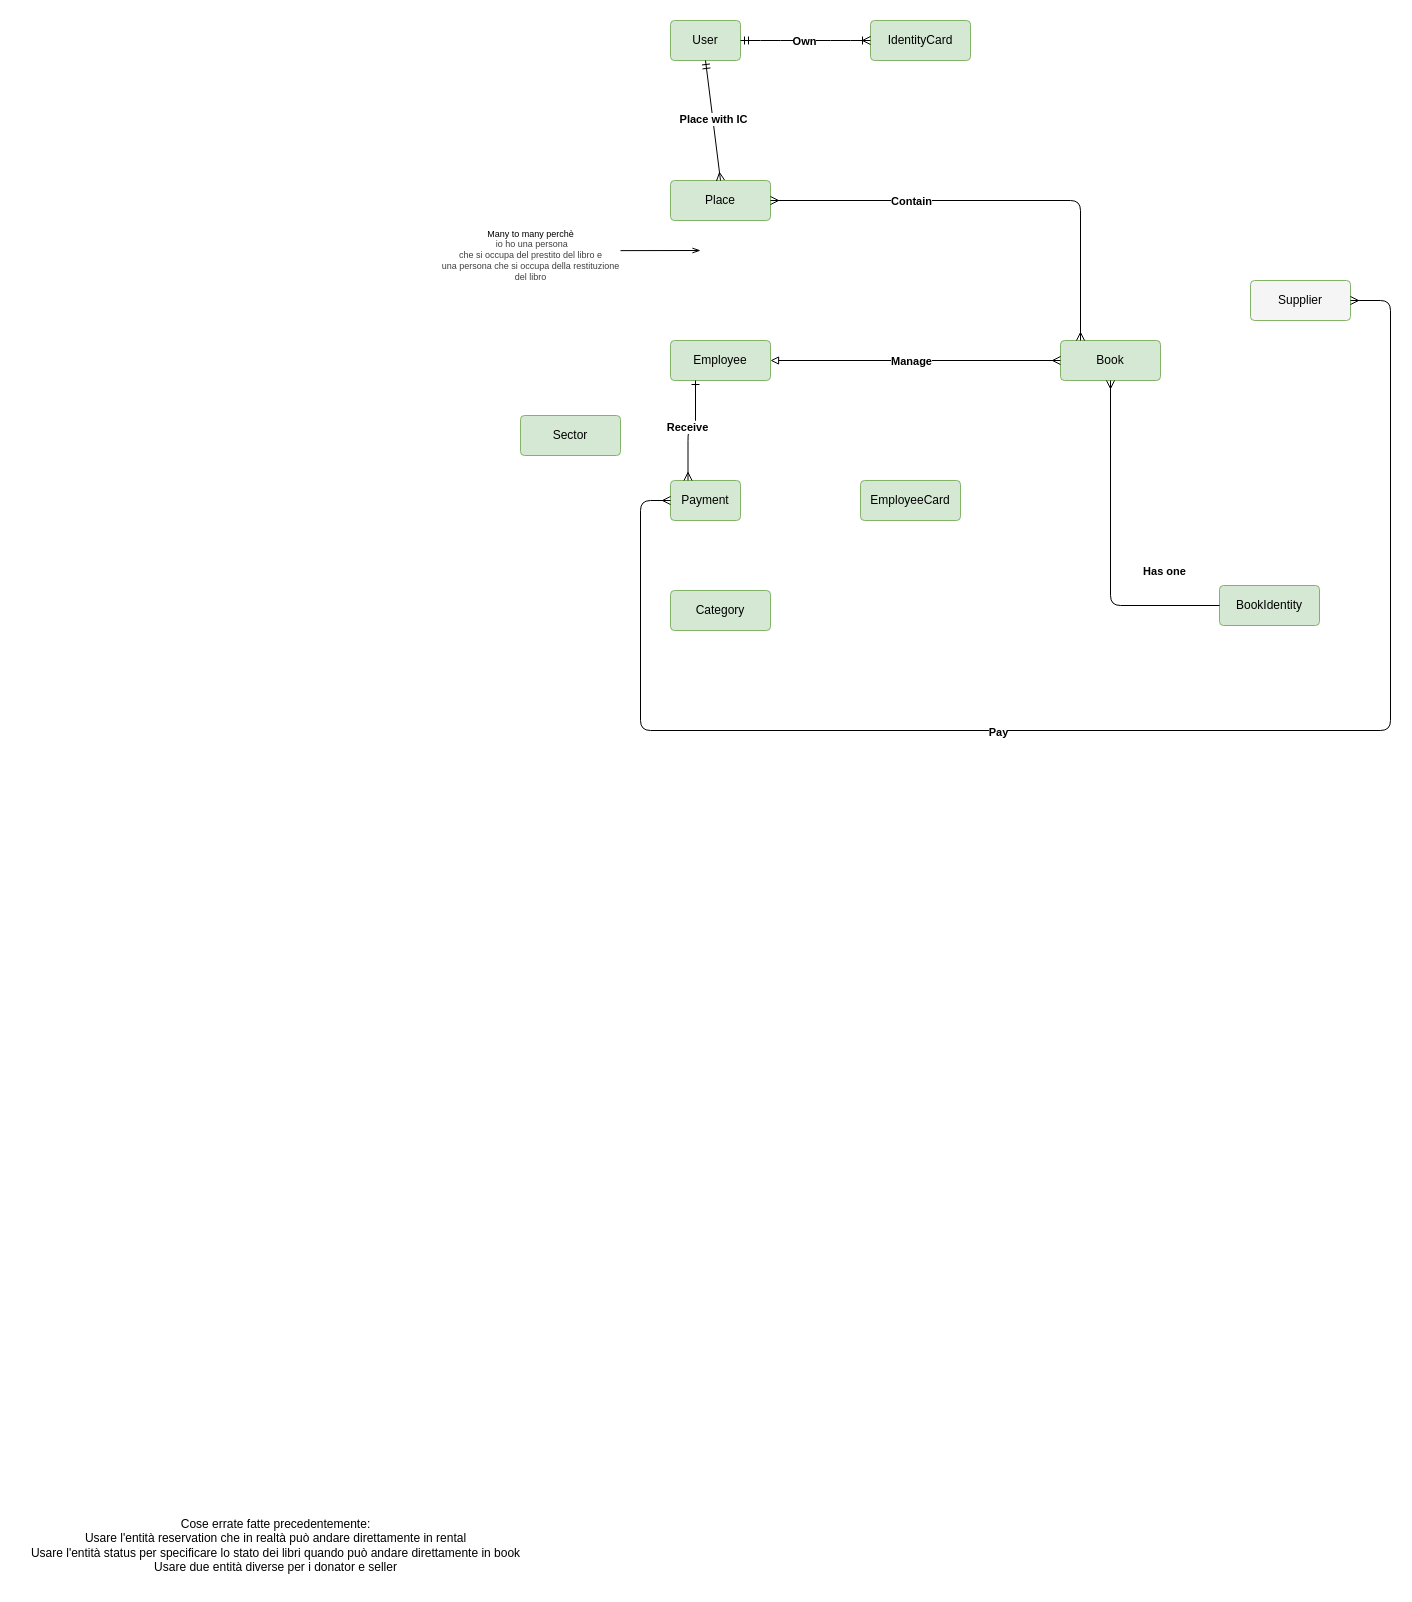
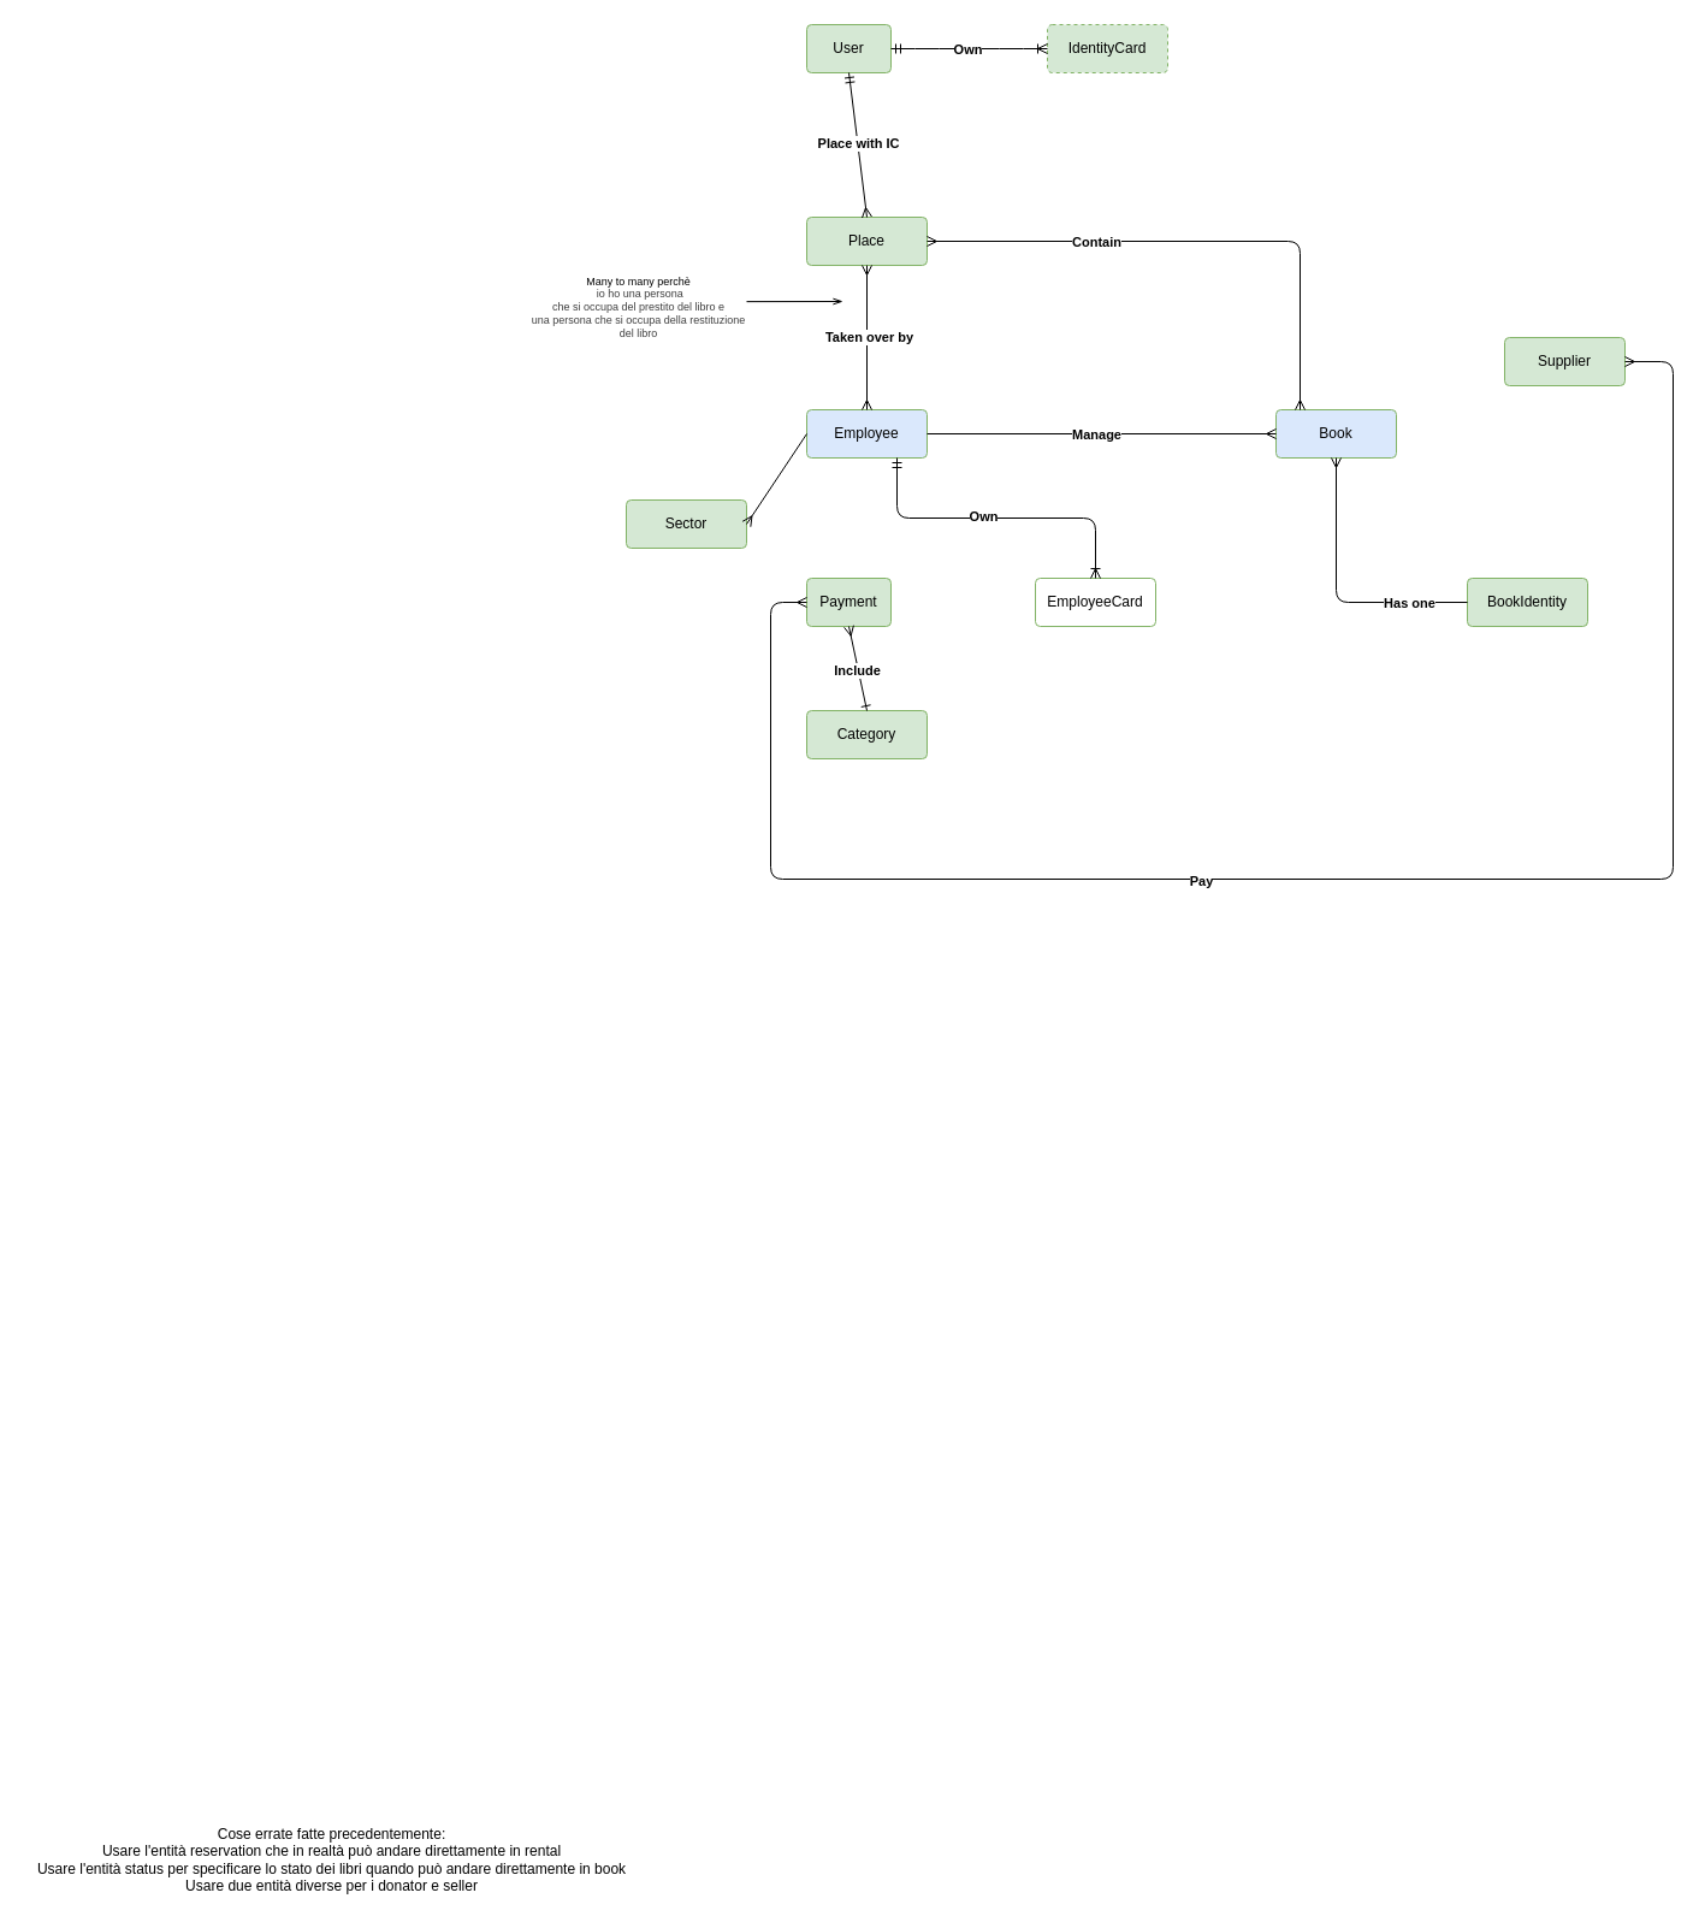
  <mxCell id="0" />
  <mxCell id="1" parent="0" />
- <mxCell id="2" value="Employee" style="rounded=1;arcSize=10;whiteSpace=wrap;html=1;align=center;fillColor=#d5e8d4;strokeColor=#82b366;" parent="1" vertex="1"><mxGeometry x="670" y="340" width="100" height="40" as="geometry" /></mxCell>
+ <mxCell id="2" value="Employee" style="rounded=1;arcSize=10;whiteSpace=wrap;html=1;align=center;fillColor=#dae8fc;strokeColor=#82b366;" parent="1" vertex="1"><mxGeometry x="670" y="340" width="100" height="40" as="geometry" /></mxCell>
  <mxCell id="3" value="Payment" style="rounded=1;arcSize=10;whiteSpace=wrap;html=1;align=center;fillColor=#d5e8d4;strokeColor=#82b366;" parent="1" vertex="1"><mxGeometry x="670" y="480" width="70" height="40" as="geometry" /></mxCell>
- <mxCell id="4" value="Book" style="rounded=1;arcSize=10;whiteSpace=wrap;html=1;align=center;fillColor=#d5e8d4;strokeColor=#82b366;" parent="1" vertex="1"><mxGeometry x="1060" y="340" width="100" height="40" as="geometry" /></mxCell>
+ <mxCell id="4" value="Book" style="rounded=1;arcSize=10;whiteSpace=wrap;html=1;align=center;fillColor=#dae8fc;strokeColor=#82b366;" parent="1" vertex="1"><mxGeometry x="1060" y="340" width="100" height="40" as="geometry" /></mxCell>
  <mxCell id="5" value="Place" style="rounded=1;arcSize=10;whiteSpace=wrap;html=1;align=center;fillColor=#d5e8d4;strokeColor=#82b366;" parent="1" vertex="1"><mxGeometry x="670" y="180" width="100" height="40" as="geometry" /></mxCell>
  <mxCell id="6" value="User" style="rounded=1;arcSize=10;whiteSpace=wrap;html=1;align=center;fillColor=#d5e8d4;strokeColor=#82b366;" parent="1" vertex="1"><mxGeometry x="670" y="20" width="70" height="40" as="geometry" /></mxCell>
- <mxCell id="7" value="IdentityCard" style="rounded=1;arcSize=10;whiteSpace=wrap;html=1;align=center;fillColor=#d5e8d4;strokeColor=#82b366;" parent="1" vertex="1"><mxGeometry x="870" y="20" width="100" height="40" as="geometry" /></mxCell>
- <mxCell id="8" value="EmployeeCard" style="rounded=1;arcSize=10;whiteSpace=wrap;html=1;align=center;fillColor=#d5e8d4;strokeColor=#82b366;" parent="1" vertex="1"><mxGeometry x="860" y="480" width="100" height="40" as="geometry" /></mxCell>
+ <mxCell id="7" value="IdentityCard" style="rounded=1;arcSize=10;whiteSpace=wrap;html=1;align=center;fillColor=#d5e8d4;strokeColor=#82b366;dashed=1;" parent="1" vertex="1"><mxGeometry x="870" y="20" width="100" height="40" as="geometry" /></mxCell>
+ <mxCell id="8" value="EmployeeCard" style="rounded=1;arcSize=10;whiteSpace=wrap;html=1;align=center;fillColor=#ffffff;strokeColor=#82b366;" parent="1" vertex="1"><mxGeometry x="860" y="480" width="100" height="40" as="geometry" /></mxCell>
  <mxCell id="9" value="Category" style="rounded=1;arcSize=10;whiteSpace=wrap;html=1;align=center;fillColor=#d5e8d4;strokeColor=#82b366;" parent="1" vertex="1"><mxGeometry x="670" y="590" width="100" height="40" as="geometry" /></mxCell>
  <mxCell id="10" value="" style="edgeStyle=entityRelationEdgeStyle;fontSize=12;html=1;endArrow=ERoneToMany;exitX=1;exitY=0.5;exitDx=0;exitDy=0;entryX=0;entryY=0.5;entryDx=0;entryDy=0;startArrow=ERmandOne;startFill=0;rounded=1;" parent="1" source="6" target="7" edge="1"><mxGeometry width="100" height="100" relative="1" as="geometry"><mxPoint x="1250" y="-70.5" as="sourcePoint" /><mxPoint x="1340" y="-70.5" as="targetPoint" /></mxGeometry></mxCell>
  <mxCell id="11" value="Own" style="edgeLabel;html=1;align=center;verticalAlign=middle;resizable=0;points=[];fontStyle=1;rounded=1;" parent="10" vertex="1" connectable="0"><mxGeometry x="-0.098" relative="1" as="geometry"><mxPoint x="4" as="offset" /></mxGeometry></mxCell>
- <mxCell id="14" value="" style="endArrow=ERmany;html=1;rounded=1;exitX=0.25;exitY=1;exitDx=0;exitDy=0;startArrow=ERone;startFill=0;edgeStyle=orthogonalEdgeStyle;endFill=0;entryX=0.25;entryY=0;entryDx=0;entryDy=0;" parent="1" source="2" target="3" edge="1"><mxGeometry relative="1" as="geometry"><mxPoint x="770" y="235" as="sourcePoint" /><mxPoint x="740" y="450" as="targetPoint" /></mxGeometry></mxCell>
- <mxCell id="15" value="Receive" style="edgeLabel;html=1;align=center;verticalAlign=middle;resizable=0;points=[];fontStyle=1;rounded=1;" parent="14" vertex="1" connectable="0"><mxGeometry x="0.167" relative="1" as="geometry"><mxPoint x="-1" y="-9" as="offset" /></mxGeometry></mxCell>
- <mxCell id="18" value="BookIdentity" style="rounded=1;arcSize=10;whiteSpace=wrap;html=1;align=center;fillColor=#d5e8d4;strokeColor=#82b366;" parent="1" vertex="1"><mxGeometry x="1219" y="585" width="100" height="40" as="geometry" /></mxCell>
+ <mxCell id="12" value="" style="fontSize=12;html=1;endArrow=ERoneToMany;entryX=0.5;entryY=0;entryDx=0;entryDy=0;edgeStyle=orthogonalEdgeStyle;exitX=0.75;exitY=1;exitDx=0;exitDy=0;startArrow=ERmandOne;startFill=0;rounded=1;" parent="1" source="2" target="8" edge="1"><mxGeometry width="100" height="100" relative="1" as="geometry"><mxPoint x="920" y="285" as="sourcePoint" /><mxPoint x="980" y="284.5" as="targetPoint" /></mxGeometry></mxCell>
+ <mxCell id="13" value="Own" style="edgeLabel;html=1;align=center;verticalAlign=middle;resizable=0;points=[];fontStyle=1;rounded=1;" parent="12" vertex="1" connectable="0"><mxGeometry x="-0.089" y="3" relative="1" as="geometry"><mxPoint y="1" as="offset" /></mxGeometry></mxCell>
+ <mxCell id="16" value="" style="endArrow=ERmany;html=1;rounded=1;endFill=0;startArrow=ERone;startFill=0;entryX=0.5;entryY=1;entryDx=0;entryDy=0;exitX=0.5;exitY=0;exitDx=0;exitDy=0;" parent="1" source="9" target="3" edge="1"><mxGeometry relative="1" as="geometry"><mxPoint x="870" y="500" as="sourcePoint" /><mxPoint x="810" y="540" as="targetPoint" /></mxGeometry></mxCell>
+ <mxCell id="17" value="Include" style="edgeLabel;html=1;align=center;verticalAlign=middle;resizable=0;points=[];fontStyle=1;rounded=1;" parent="16" vertex="1" connectable="0"><mxGeometry x="-0.035" y="2" relative="1" as="geometry"><mxPoint x="1" as="offset" /></mxGeometry></mxCell>
+ <mxCell id="18" value="BookIdentity" style="rounded=1;arcSize=10;whiteSpace=wrap;html=1;align=center;fillColor=#d5e8d4;strokeColor=#82b366;" parent="1" vertex="1"><mxGeometry x="1219" y="480" width="100" height="40" as="geometry" /></mxCell>
  <mxCell id="19" value="" style="endArrow=none;html=1;rounded=1;entryX=0;entryY=0.5;entryDx=0;entryDy=0;edgeStyle=orthogonalEdgeStyle;startArrow=ERmany;startFill=0;" parent="1" target="18" edge="1"><mxGeometry relative="1" as="geometry"><mxPoint x="1110" y="380" as="sourcePoint" /><mxPoint x="1050" y="50" as="targetPoint" /><Array as="points"><mxPoint x="1110" y="380" /><mxPoint x="1110" y="500" /></Array></mxGeometry></mxCell>
  <mxCell id="20" value="Has one" style="edgeLabel;html=1;align=center;verticalAlign=middle;resizable=0;points=[];fontStyle=1;rounded=1;" parent="19" vertex="1" connectable="0"><mxGeometry x="0.123" y="2" relative="1" as="geometry"><mxPoint x="51" y="2" as="offset" /></mxGeometry></mxCell>
  <mxCell id="21" value="" style="endArrow=ERmany;html=1;rounded=1;exitX=0.5;exitY=1;exitDx=0;exitDy=0;entryX=0.5;entryY=0;entryDx=0;entryDy=0;endFill=0;startArrow=ERmandOne;startFill=0;" parent="1" source="6" target="5" edge="1"><mxGeometry relative="1" as="geometry"><mxPoint x="930" y="50" as="sourcePoint" /><mxPoint x="1090" y="50" as="targetPoint" /></mxGeometry></mxCell>
  <mxCell id="22" value="Place with IC" style="edgeLabel;html=1;align=center;verticalAlign=middle;resizable=0;points=[];fontStyle=1;rounded=1;" parent="21" vertex="1" connectable="0"><mxGeometry x="-0.018" y="1" relative="1" as="geometry"><mxPoint x="-1" as="offset" /></mxGeometry></mxCell>
  <mxCell id="23" value="" style="endArrow=ERmany;html=1;rounded=1;edgeStyle=orthogonalEdgeStyle;entryX=1;entryY=0.5;entryDx=0;entryDy=0;endFill=0;startArrow=ERmany;startFill=0;" parent="1" target="5" edge="1"><mxGeometry relative="1" as="geometry"><mxPoint x="1080" y="340" as="sourcePoint" /><mxPoint x="790" y="210" as="targetPoint" /><Array as="points"><mxPoint x="1080" y="340" /><mxPoint x="1080" y="200" /></Array></mxGeometry></mxCell>
  <mxCell id="24" value="Contain" style="edgeLabel;html=1;align=center;verticalAlign=middle;resizable=0;points=[];fontStyle=1;rounded=1;" parent="23" vertex="1" connectable="0"><mxGeometry x="-0.021" relative="1" as="geometry"><mxPoint x="-90" as="offset" /></mxGeometry></mxCell>
  <mxCell id="25" value="Sector" style="rounded=1;arcSize=10;whiteSpace=wrap;html=1;align=center;fillColor=#d5e8d4;strokeColor=#82b366;" parent="1" vertex="1"><mxGeometry x="520" y="415" width="100" height="40" as="geometry" /></mxCell>
- <mxCell id="26" value="" style="endArrow=block;html=1;rounded=1;exitX=0;exitY=0.5;exitDx=0;exitDy=0;startArrow=ERmany;startFill=0;endFill=0;entryX=1;entryY=0.5;entryDx=0;entryDy=0;" parent="1" source="4" target="2" edge="1"><mxGeometry relative="1" as="geometry"><mxPoint x="1000" y="50" as="sourcePoint" /><mxPoint x="990" y="330" as="targetPoint" /></mxGeometry></mxCell>
+ <mxCell id="26" value="" style="endArrow=none;html=1;rounded=1;exitX=0;exitY=0.5;exitDx=0;exitDy=0;startArrow=ERmany;startFill=0;endFill=0;entryX=1;entryY=0.5;entryDx=0;entryDy=0;" parent="1" source="4" target="2" edge="1"><mxGeometry relative="1" as="geometry"><mxPoint x="1000" y="50" as="sourcePoint" /><mxPoint x="990" y="330" as="targetPoint" /></mxGeometry></mxCell>
  <mxCell id="27" value="Manage" style="edgeLabel;html=1;align=center;verticalAlign=middle;resizable=0;points=[];fontStyle=1;rounded=1;" parent="26" vertex="1" connectable="0"><mxGeometry x="-0.039" y="-2" relative="1" as="geometry"><mxPoint x="-11" y="2" as="offset" /></mxGeometry></mxCell>
+ <mxCell id="28" value="" style="endArrow=ERmany;html=1;rounded=1;exitX=0.5;exitY=1;exitDx=0;exitDy=0;entryX=0.5;entryY=0;entryDx=0;entryDy=0;endFill=0;startArrow=ERmany;startFill=0;" parent="1" source="5" target="2" edge="1"><mxGeometry relative="1" as="geometry"><mxPoint x="960" y="50" as="sourcePoint" /><mxPoint x="1120" y="50" as="targetPoint" /></mxGeometry></mxCell>
+ <mxCell id="29" value="Taken over by" style="edgeLabel;html=1;align=center;verticalAlign=middle;resizable=0;points=[];fontStyle=1;rounded=1;" parent="28" vertex="1" connectable="0"><mxGeometry x="-0.012" y="1" relative="1" as="geometry"><mxPoint as="offset" /></mxGeometry></mxCell>
  <mxCell id="30" value="&lt;div style=&quot;&quot;&gt;&lt;span style=&quot;background-color: transparent;&quot;&gt;Many to many perchè&lt;/span&gt;&lt;/div&gt;&lt;div style=&quot;color: rgb(63, 63, 63); scrollbar-color: rgb(226, 226, 226) rgb(251, 251, 251);&quot;&gt;&lt;div style=&quot;&quot;&gt;&lt;span style=&quot;background-color: transparent;&quot;&gt;&amp;nbsp;io ho una persona&lt;/span&gt;&lt;/div&gt;&lt;div style=&quot;color: rgb(63, 63, 63); scrollbar-color: rgb(226, 226, 226) rgb(251, 251, 251);&quot;&gt;che si occupa del prestito del libro e&lt;/div&gt;&lt;/div&gt;&lt;div style=&quot;color: rgb(63, 63, 63); scrollbar-color: rgb(226, 226, 226) rgb(251, 251, 251);&quot;&gt;una persona che si occupa della restituzione&lt;/div&gt;&lt;div style=&quot;color: rgb(63, 63, 63); scrollbar-color: rgb(226, 226, 226) rgb(251, 251, 251);&quot;&gt;del libro&lt;/div&gt;" style="text;html=1;align=center;verticalAlign=middle;resizable=0;points=[];autosize=1;strokeColor=none;fillColor=none;fontSize=9;rounded=1;" parent="1" vertex="1"><mxGeometry x="430" y="220" width="200" height="70" as="geometry" /></mxCell>
  <mxCell id="31" value="" style="endArrow=openThin;html=1;rounded=1;exitX=0.998;exitY=0.502;exitDx=0;exitDy=0;exitPerimeter=0;endFill=0;" parent="1" edge="1"><mxGeometry relative="1" as="geometry"><mxPoint x="620" y="250.14" as="sourcePoint" /><mxPoint x="700" y="250" as="targetPoint" /></mxGeometry></mxCell>
- <mxCell id="32" value="Supplier" style="rounded=1;arcSize=10;whiteSpace=wrap;html=1;align=center;fillColor=#f5f5f5;strokeColor=#82b366;" parent="1" vertex="1"><mxGeometry x="1250" y="280" width="100" height="40" as="geometry" /></mxCell>
+ <mxCell id="32" value="Supplier" style="rounded=1;arcSize=10;whiteSpace=wrap;html=1;align=center;fillColor=#d5e8d4;strokeColor=#82b366;" parent="1" vertex="1"><mxGeometry x="1250" y="280" width="100" height="40" as="geometry" /></mxCell>
  <mxCell id="33" value="" style="endArrow=ERmany;html=1;rounded=1;entryX=1;entryY=0.5;entryDx=0;entryDy=0;edgeStyle=orthogonalEdgeStyle;exitX=0;exitY=0.5;exitDx=0;exitDy=0;startArrow=ERmany;startFill=0;endFill=0;" parent="1" source="3" target="32" edge="1"><mxGeometry relative="1" as="geometry"><mxPoint x="610" y="690" as="sourcePoint" /><mxPoint x="1390" y="490" as="targetPoint" /><Array as="points"><mxPoint x="640" y="500" /><mxPoint x="640" y="730" /><mxPoint x="1390" y="730" /><mxPoint x="1390" y="300" /></Array></mxGeometry></mxCell>
  <mxCell id="34" value="Pay" style="edgeLabel;html=1;align=center;verticalAlign=middle;resizable=0;points=[];fontStyle=1;rounded=1;" parent="33" vertex="1" connectable="0"><mxGeometry x="-0.166" y="-2" relative="1" as="geometry"><mxPoint y="-1" as="offset" /></mxGeometry></mxCell>
+ <mxCell id="35" value="" style="endArrow=none;html=1;rounded=0;exitX=1;exitY=0.5;exitDx=0;exitDy=0;entryX=0;entryY=0.5;entryDx=0;entryDy=0;startArrow=ERmany;startFill=0;" edge="1" parent="1" source="25" target="2"><mxGeometry relative="1" as="geometry"><mxPoint x="910" y="370" as="sourcePoint" /><mxPoint x="650" y="390" as="targetPoint" /></mxGeometry></mxCell>
  <mxCell id="36" value="Cose errate fatte precedentemente:&lt;div&gt;Usare l'entità reservation che in realtà può andare direttamente in rental&lt;/div&gt;&lt;div&gt;Usare l'entità status per specificare lo stato dei libri quando può andare direttamente in book&lt;/div&gt;&lt;div&gt;Usare due entità diverse per i donator e seller&lt;/div&gt;" style="text;html=1;align=center;verticalAlign=middle;resizable=0;points=[];autosize=1;strokeColor=none;fillColor=none;" vertex="1" parent="1"><mxGeometry x="20" y="1510" width="510" height="70" as="geometry" /></mxCell>
